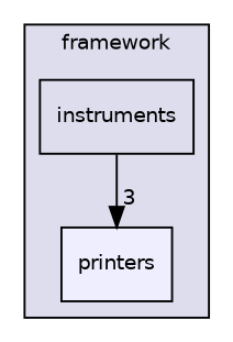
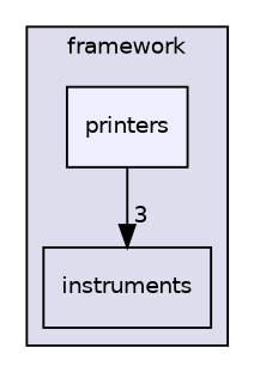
  digraph {
    compound=true
    node [fontname=Helvetica fontsize=10 shape=box]
    n1 [label=instruments]
    n2 [fillcolor="#eeeeff" label=printers pencolor=black style=filled]
    subgraph cluster_1 {
      bgcolor="#ddddee"
      fontname=Helvetica
      fontsize=10
      label=framework
      pencolor=black
      n1
      n2
    }
-   n1 -> n2 [headlabel=3 labeldistance=1.5 labelfontname=Helvetica labelfontsize=10]
+   n2 -> n1 [headlabel=3 labeldistance=1.5 labelfontname=Helvetica labelfontsize=10]
  }
